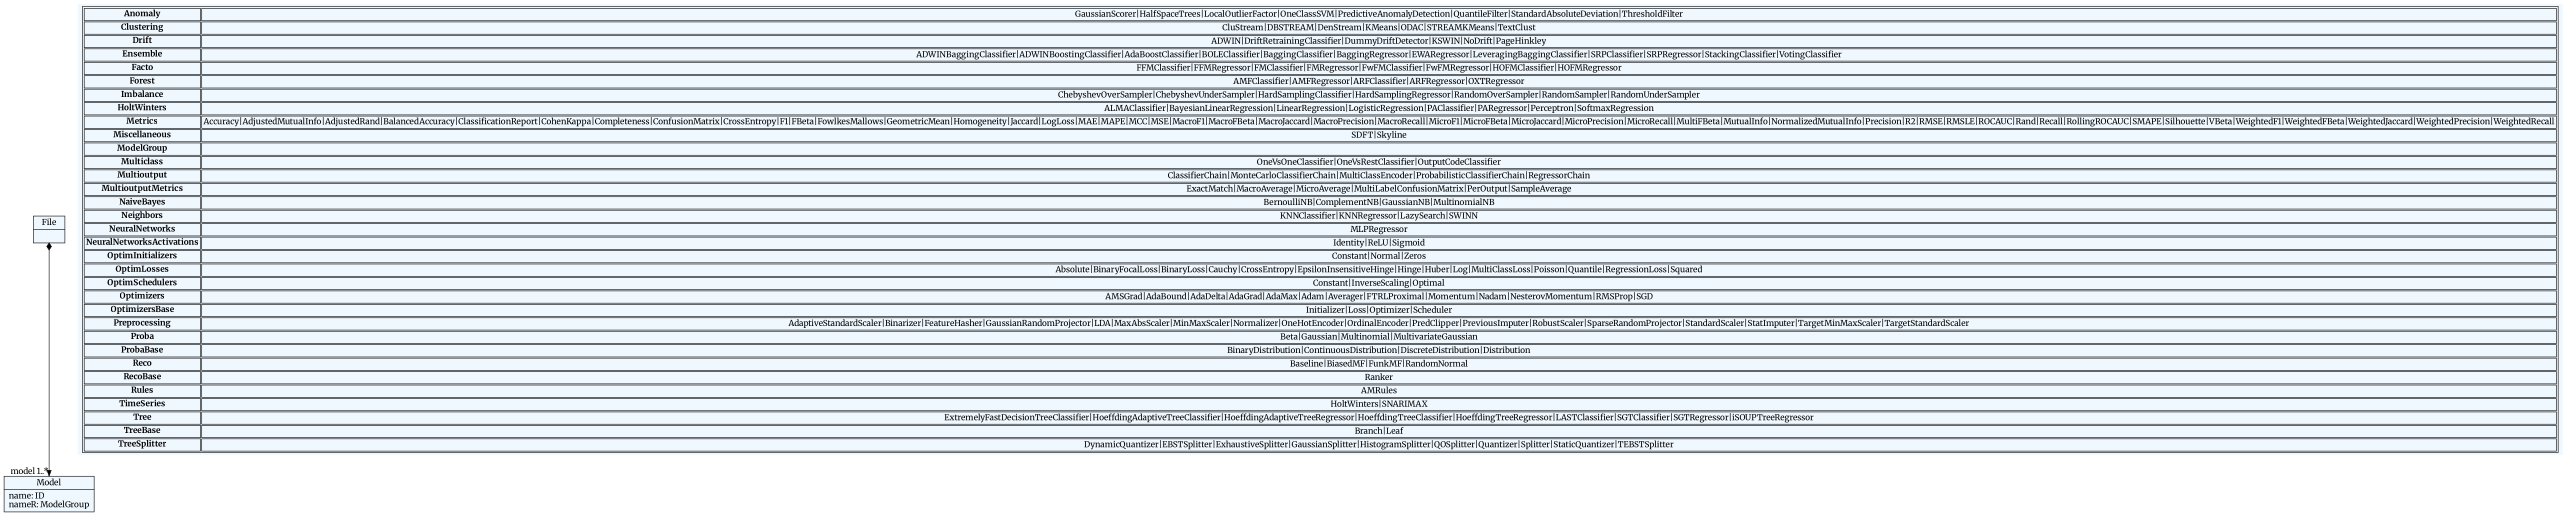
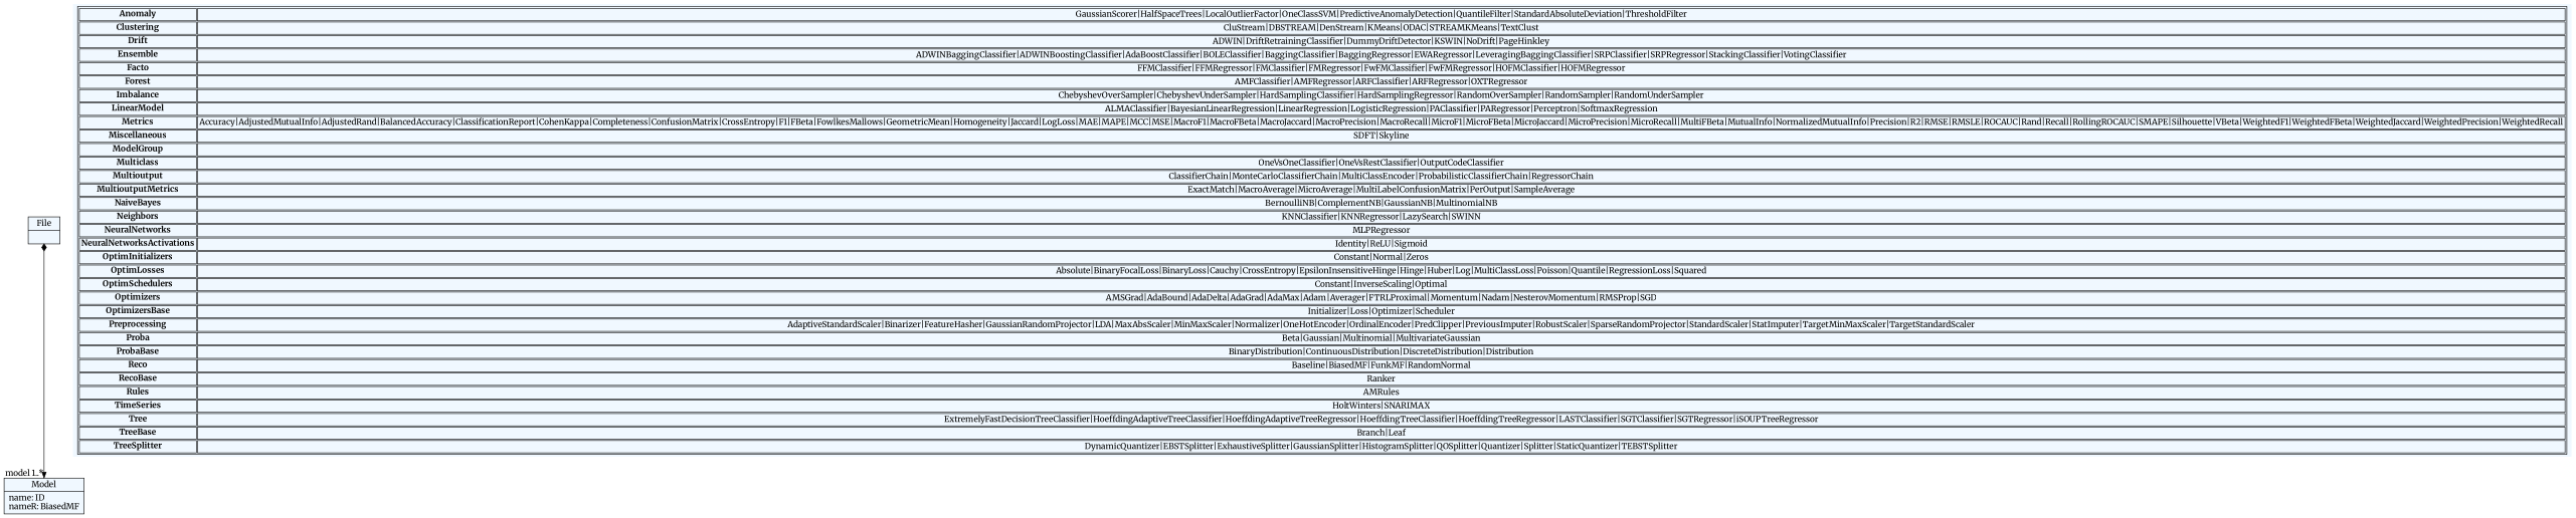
  digraph {
    fontname=Merriweather
    fontsize=8
    nodesep=0.3
    node [fillcolor=aliceblue shape=record style=filled fontname=Merriweather]
    n1 [label="{File|}"]
-   n2 [label="{Model|name: ID\lnameR: ModelGroup\l}"]
-   n3 [label=< <table> 	<tr> 		<td><b>Anomaly</b></td><td>GaussianScorer|HalfSpaceTrees|LocalOutlierFactor|OneClassSVM|PredictiveAnomalyDetection|QuantileFilter|StandardAbsoluteDeviation|ThresholdFilter</td> 	</tr> 	<tr> 		<td><b>Clustering</b></td><td>CluStream|DBSTREAM|DenStream|KMeans|ODAC|STREAMKMeans|TextClust</td> 	</tr> 	<tr> 		<td><b>Drift</b></td><td>ADWIN|DriftRetrainingClassifier|DummyDriftDetector|KSWIN|NoDrift|PageHinkley</td> 	</tr> 	<tr> 		<td><b>Ensemble</b></td><td>ADWINBaggingClassifier|ADWINBoostingClassifier|AdaBoostClassifier|BOLEClassifier|BaggingClassifier|BaggingRegressor|EWARegressor|LeveragingBaggingClassifier|SRPClassifier|SRPRegressor|StackingClassifier|VotingClassifier</td> 	</tr> 	<tr> 		<td><b>Facto</b></td><td>FFMClassifier|FFMRegressor|FMClassifier|FMRegressor|FwFMClassifier|FwFMRegressor|HOFMClassifier|HOFMRegressor</td> 	</tr> 	<tr> 		<td><b>Forest</b></td><td>AMFClassifier|AMFRegressor|ARFClassifier|ARFRegressor|OXTRegressor</td> 	</tr> 	<tr> 		<td><b>Imbalance</b></td><td>ChebyshevOverSampler|ChebyshevUnderSampler|HardSamplingClassifier|HardSamplingRegressor|RandomOverSampler|RandomSampler|RandomUnderSampler</td> 	</tr> 	<tr> 		<td><b>HoltWinters</b></td><td>ALMAClassifier|BayesianLinearRegression|LinearRegression|LogisticRegression|PAClassifier|PARegressor|Perceptron|SoftmaxRegression</td> 	</tr> 	<tr> 		<td><b>Metrics</b></td><td>Accuracy|AdjustedMutualInfo|AdjustedRand|BalancedAccuracy|ClassificationReport|CohenKappa|Completeness|ConfusionMatrix|CrossEntropy|F1|FBeta|FowlkesMallows|GeometricMean|Homogeneity|Jaccard|LogLoss|MAE|MAPE|MCC|MSE|MacroF1|MacroFBeta|MacroJaccard|MacroPrecision|MacroRecall|MicroF1|MicroFBeta|MicroJaccard|MicroPrecision|MicroRecall|MultiFBeta|MutualInfo|NormalizedMutualInfo|Precision|R2|RMSE|RMSLE|ROCAUC|Rand|Recall|RollingROCAUC|SMAPE|Silhouette|VBeta|WeightedF1|WeightedFBeta|WeightedJaccard|WeightedPrecision|WeightedRecall</td> 	</tr> 	<tr> 		<td><b>Miscellaneous</b></td><td>SDFT|Skyline</td> 	</tr> 	<tr> 		<td><b>ModelGroup</b></td><td></td> 	</tr> 	<tr> 		<td><b>Multiclass</b></td><td>OneVsOneClassifier|OneVsRestClassifier|OutputCodeClassifier</td> 	</tr> 	<tr> 		<td><b>Multioutput</b></td><td>ClassifierChain|MonteCarloClassifierChain|MultiClassEncoder|ProbabilisticClassifierChain|RegressorChain</td> 	</tr> 	<tr> 		<td><b>MultioutputMetrics</b></td><td>ExactMatch|MacroAverage|MicroAverage|MultiLabelConfusionMatrix|PerOutput|SampleAverage</td> 	</tr> 	<tr> 		<td><b>NaiveBayes</b></td><td>BernoulliNB|ComplementNB|GaussianNB|MultinomialNB</td> 	</tr> 	<tr> 		<td><b>Neighbors</b></td><td>KNNClassifier|KNNRegressor|LazySearch|SWINN</td> 	</tr> 	<tr> 		<td><b>NeuralNetworks</b></td><td>MLPRegressor</td> 	</tr> 	<tr> 		<td><b>NeuralNetworksActivations</b></td><td>Identity|ReLU|Sigmoid</td> 	</tr> 	<tr> 		<td><b>OptimInitializers</b></td><td>Constant|Normal|Zeros</td> 	</tr> 	<tr> 		<td><b>OptimLosses</b></td><td>Absolute|BinaryFocalLoss|BinaryLoss|Cauchy|CrossEntropy|EpsilonInsensitiveHinge|Hinge|Huber|Log|MultiClassLoss|Poisson|Quantile|RegressionLoss|Squared</td> 	</tr> 	<tr> 		<td><b>OptimSchedulers</b></td><td>Constant|InverseScaling|Optimal</td> 	</tr> 	<tr> 		<td><b>Optimizers</b></td><td>AMSGrad|AdaBound|AdaDelta|AdaGrad|AdaMax|Adam|Averager|FTRLProximal|Momentum|Nadam|NesterovMomentum|RMSProp|SGD</td> 	</tr> 	<tr> 		<td><b>OptimizersBase</b></td><td>Initializer|Loss|Optimizer|Scheduler</td> 	</tr> 	<tr> 		<td><b>Preprocessing</b></td><td>AdaptiveStandardScaler|Binarizer|FeatureHasher|GaussianRandomProjector|LDA|MaxAbsScaler|MinMaxScaler|Normalizer|OneHotEncoder|OrdinalEncoder|PredClipper|PreviousImputer|RobustScaler|SparseRandomProjector|StandardScaler|StatImputer|TargetMinMaxScaler|TargetStandardScaler</td> 	</tr> 	<tr> 		<td><b>Proba</b></td><td>Beta|Gaussian|Multinomial|MultivariateGaussian</td> 	</tr> 	<tr> 		<td><b>ProbaBase</b></td><td>BinaryDistribution|ContinuousDistribution|DiscreteDistribution|Distribution</td> 	</tr> 	<tr> 		<td><b>Reco</b></td><td>Baseline|BiasedMF|FunkMF|RandomNormal</td> 	</tr> 	<tr> 		<td><b>RecoBase</b></td><td>Ranker</td> 	</tr> 	<tr> 		<td><b>Rules</b></td><td>AMRules</td> 	</tr> 	<tr> 		<td><b>TimeSeries</b></td><td>HoltWinters|SNARIMAX</td> 	</tr> 	<tr> 		<td><b>Tree</b></td><td>ExtremelyFastDecisionTreeClassifier|HoeffdingAdaptiveTreeClassifier|HoeffdingAdaptiveTreeRegressor|HoeffdingTreeClassifier|HoeffdingTreeRegressor|LASTClassifier|SGTClassifier|SGTRegressor|iSOUPTreeRegressor</td> 	</tr> 	<tr> 		<td><b>TreeBase</b></td><td>Branch|Leaf</td> 	</tr> 	<tr> 		<td><b>TreeSplitter</b></td><td>DynamicQuantizer|EBSTSplitter|ExhaustiveSplitter|GaussianSplitter|HistogramSplitter|QOSplitter|Quantizer|Splitter|StaticQuantizer|TEBSTSplitter</td> 	</tr> </table> > shape=plaintext]
+   n2 [label="{Model|name: ID\lnameR: BiasedMF\l}"]
+   n3 [label=< <table> 	<tr> 		<td><b>Anomaly</b></td><td>GaussianScorer|HalfSpaceTrees|LocalOutlierFactor|OneClassSVM|PredictiveAnomalyDetection|QuantileFilter|StandardAbsoluteDeviation|ThresholdFilter</td> 	</tr> 	<tr> 		<td><b>Clustering</b></td><td>CluStream|DBSTREAM|DenStream|KMeans|ODAC|STREAMKMeans|TextClust</td> 	</tr> 	<tr> 		<td><b>Drift</b></td><td>ADWIN|DriftRetrainingClassifier|DummyDriftDetector|KSWIN|NoDrift|PageHinkley</td> 	</tr> 	<tr> 		<td><b>Ensemble</b></td><td>ADWINBaggingClassifier|ADWINBoostingClassifier|AdaBoostClassifier|BOLEClassifier|BaggingClassifier|BaggingRegressor|EWARegressor|LeveragingBaggingClassifier|SRPClassifier|SRPRegressor|StackingClassifier|VotingClassifier</td> 	</tr> 	<tr> 		<td><b>Facto</b></td><td>FFMClassifier|FFMRegressor|FMClassifier|FMRegressor|FwFMClassifier|FwFMRegressor|HOFMClassifier|HOFMRegressor</td> 	</tr> 	<tr> 		<td><b>Forest</b></td><td>AMFClassifier|AMFRegressor|ARFClassifier|ARFRegressor|OXTRegressor</td> 	</tr> 	<tr> 		<td><b>Imbalance</b></td><td>ChebyshevOverSampler|ChebyshevUnderSampler|HardSamplingClassifier|HardSamplingRegressor|RandomOverSampler|RandomSampler|RandomUnderSampler</td> 	</tr> 	<tr> 		<td><b>LinearModel</b></td><td>ALMAClassifier|BayesianLinearRegression|LinearRegression|LogisticRegression|PAClassifier|PARegressor|Perceptron|SoftmaxRegression</td> 	</tr> 	<tr> 		<td><b>Metrics</b></td><td>Accuracy|AdjustedMutualInfo|AdjustedRand|BalancedAccuracy|ClassificationReport|CohenKappa|Completeness|ConfusionMatrix|CrossEntropy|F1|FBeta|FowlkesMallows|GeometricMean|Homogeneity|Jaccard|LogLoss|MAE|MAPE|MCC|MSE|MacroF1|MacroFBeta|MacroJaccard|MacroPrecision|MacroRecall|MicroF1|MicroFBeta|MicroJaccard|MicroPrecision|MicroRecall|MultiFBeta|MutualInfo|NormalizedMutualInfo|Precision|R2|RMSE|RMSLE|ROCAUC|Rand|Recall|RollingROCAUC|SMAPE|Silhouette|VBeta|WeightedF1|WeightedFBeta|WeightedJaccard|WeightedPrecision|WeightedRecall</td> 	</tr> 	<tr> 		<td><b>Miscellaneous</b></td><td>SDFT|Skyline</td> 	</tr> 	<tr> 		<td><b>ModelGroup</b></td><td></td> 	</tr> 	<tr> 		<td><b>Multiclass</b></td><td>OneVsOneClassifier|OneVsRestClassifier|OutputCodeClassifier</td> 	</tr> 	<tr> 		<td><b>Multioutput</b></td><td>ClassifierChain|MonteCarloClassifierChain|MultiClassEncoder|ProbabilisticClassifierChain|RegressorChain</td> 	</tr> 	<tr> 		<td><b>MultioutputMetrics</b></td><td>ExactMatch|MacroAverage|MicroAverage|MultiLabelConfusionMatrix|PerOutput|SampleAverage</td> 	</tr> 	<tr> 		<td><b>NaiveBayes</b></td><td>BernoulliNB|ComplementNB|GaussianNB|MultinomialNB</td> 	</tr> 	<tr> 		<td><b>Neighbors</b></td><td>KNNClassifier|KNNRegressor|LazySearch|SWINN</td> 	</tr> 	<tr> 		<td><b>NeuralNetworks</b></td><td>MLPRegressor</td> 	</tr> 	<tr> 		<td><b>NeuralNetworksActivations</b></td><td>Identity|ReLU|Sigmoid</td> 	</tr> 	<tr> 		<td><b>OptimInitializers</b></td><td>Constant|Normal|Zeros</td> 	</tr> 	<tr> 		<td><b>OptimLosses</b></td><td>Absolute|BinaryFocalLoss|BinaryLoss|Cauchy|CrossEntropy|EpsilonInsensitiveHinge|Hinge|Huber|Log|MultiClassLoss|Poisson|Quantile|RegressionLoss|Squared</td> 	</tr> 	<tr> 		<td><b>OptimSchedulers</b></td><td>Constant|InverseScaling|Optimal</td> 	</tr> 	<tr> 		<td><b>Optimizers</b></td><td>AMSGrad|AdaBound|AdaDelta|AdaGrad|AdaMax|Adam|Averager|FTRLProximal|Momentum|Nadam|NesterovMomentum|RMSProp|SGD</td> 	</tr> 	<tr> 		<td><b>OptimizersBase</b></td><td>Initializer|Loss|Optimizer|Scheduler</td> 	</tr> 	<tr> 		<td><b>Preprocessing</b></td><td>AdaptiveStandardScaler|Binarizer|FeatureHasher|GaussianRandomProjector|LDA|MaxAbsScaler|MinMaxScaler|Normalizer|OneHotEncoder|OrdinalEncoder|PredClipper|PreviousImputer|RobustScaler|SparseRandomProjector|StandardScaler|StatImputer|TargetMinMaxScaler|TargetStandardScaler</td> 	</tr> 	<tr> 		<td><b>Proba</b></td><td>Beta|Gaussian|Multinomial|MultivariateGaussian</td> 	</tr> 	<tr> 		<td><b>ProbaBase</b></td><td>BinaryDistribution|ContinuousDistribution|DiscreteDistribution|Distribution</td> 	</tr> 	<tr> 		<td><b>Reco</b></td><td>Baseline|BiasedMF|FunkMF|RandomNormal</td> 	</tr> 	<tr> 		<td><b>RecoBase</b></td><td>Ranker</td> 	</tr> 	<tr> 		<td><b>Rules</b></td><td>AMRules</td> 	</tr> 	<tr> 		<td><b>TimeSeries</b></td><td>HoltWinters|SNARIMAX</td> 	</tr> 	<tr> 		<td><b>Tree</b></td><td>ExtremelyFastDecisionTreeClassifier|HoeffdingAdaptiveTreeClassifier|HoeffdingAdaptiveTreeRegressor|HoeffdingTreeClassifier|HoeffdingTreeRegressor|LASTClassifier|SGTClassifier|SGTRegressor|iSOUPTreeRegressor</td> 	</tr> 	<tr> 		<td><b>TreeBase</b></td><td>Branch|Leaf</td> 	</tr> 	<tr> 		<td><b>TreeSplitter</b></td><td>DynamicQuantizer|EBSTSplitter|ExhaustiveSplitter|GaussianSplitter|HistogramSplitter|QOSplitter|Quantizer|Splitter|StaticQuantizer|TEBSTSplitter</td> 	</tr> </table> > shape=plaintext]
    n1 -> n2 [arrowtail=diamond dir=both headlabel="model 1..*" fontname=Merriweather]
  }
